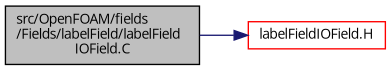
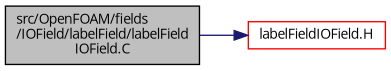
  digraph {
    rankdir=LR
    fontname="Open Sans"
    node [fontname="Open Sans" fontsize=10 shape=record]
-   n1 [color=black fillcolor=grey75 fontcolor=black height=0.2 label="src/OpenFOAM/fields\l/Fields/labelField/labelField\lIOField.C" style=filled width=0.4]
+   n1 [color=black fillcolor=grey75 fontcolor=black height=0.2 label="src/OpenFOAM/fields\l/IOField/labelField/labelField\lIOField.C" style=filled width=0.4]
    n2 [color=red height=0.2 label="labelFieldIOField.H" width=0.4]
    n1 -> n2 [color=midnightblue fontname="Open Sans" fontsize=10 labelfontname=FreeSans labelfontsize=10 style=solid]
  }
